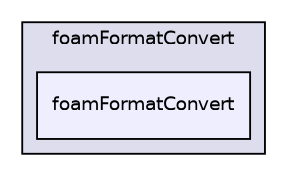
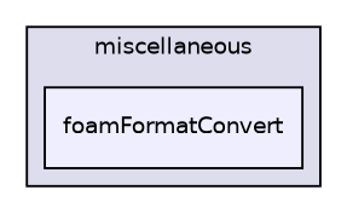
  digraph {
    compound=true
    rankdir=LR
    n1 [fillcolor="#eeeeff" fontname=Helvetica fontsize=10 label=foamFormatConvert pencolor=black shape=box style=filled]
    subgraph cluster_1 {
      bgcolor="#ddddee"
      fontname=Helvetica
      fontsize=10
-     label=foamFormatConvert
+     label=miscellaneous
      pencolor=black
      n1
    }
  }
